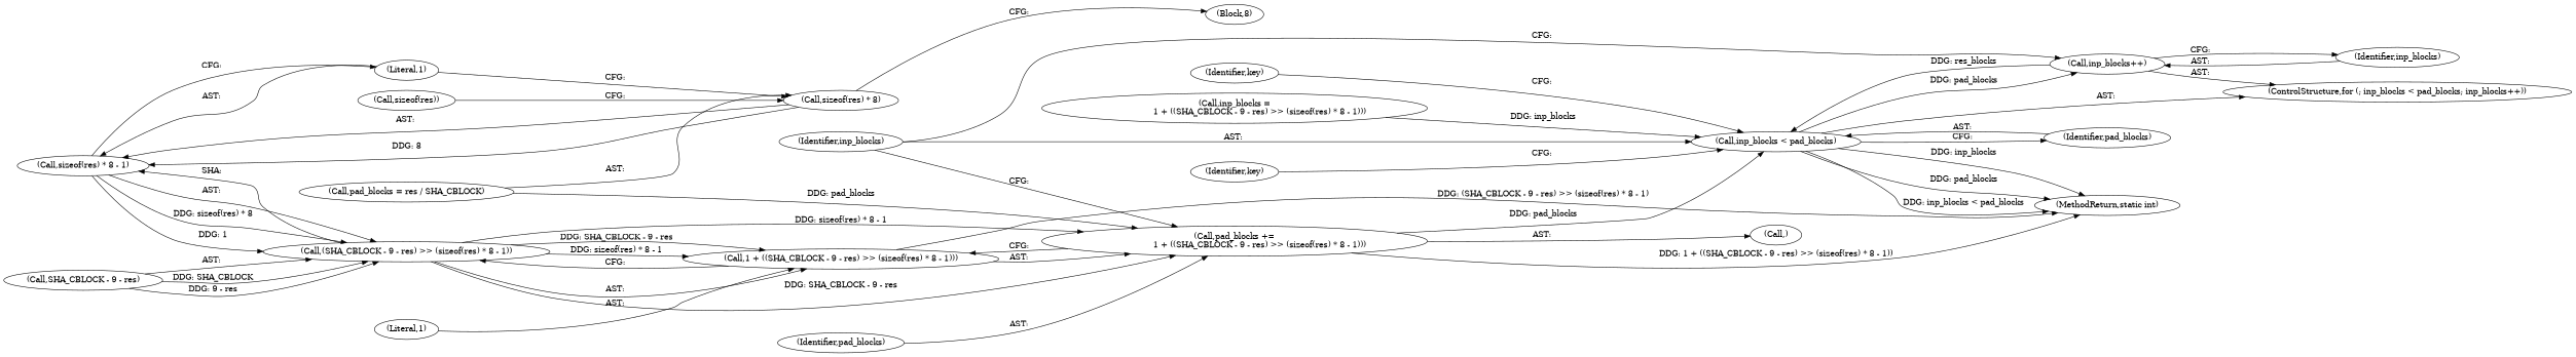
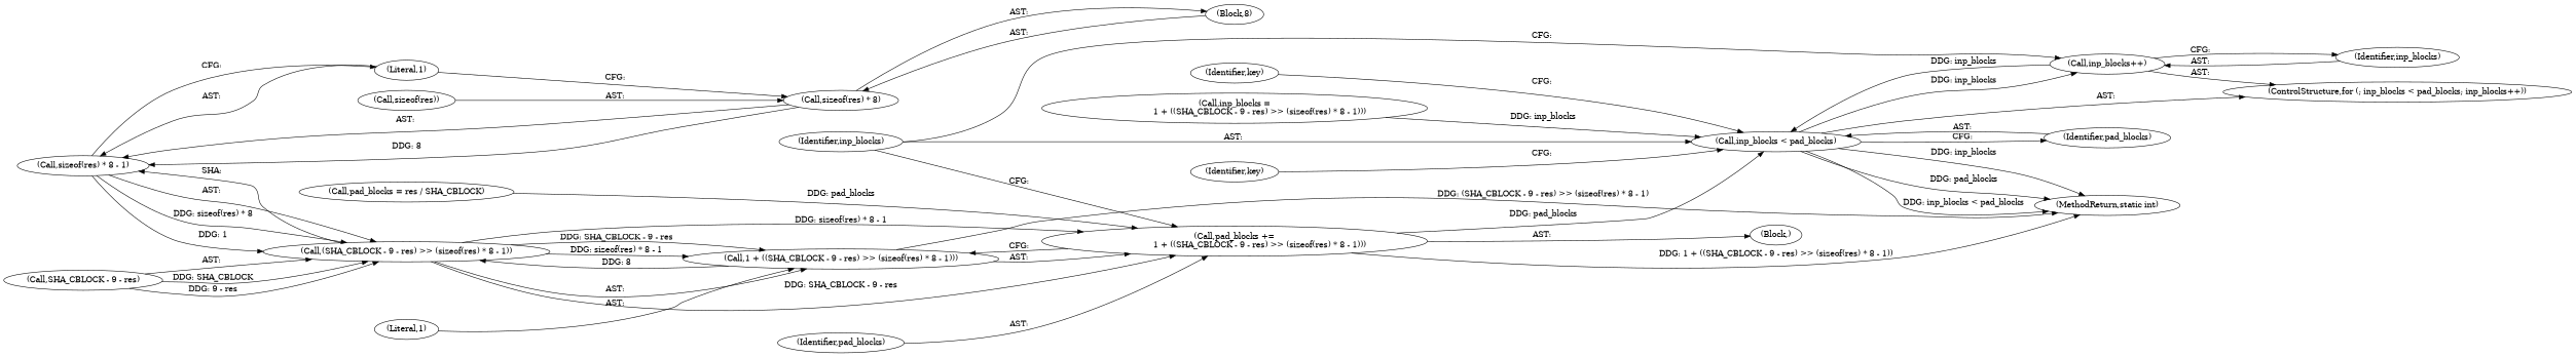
  digraph {
    rankdir=LR
    n1 [label="(Call,sizeof(res) * 8 - 1)"]
    n2 [label="(Call,(SHA_CBLOCK - 9 - res) >> (sizeof(res) * 8 - 1))"]
    n3 [label="(Literal,1)"]
    n4 [label="(Call,pad_blocks +=\n                    1 + ((SHA_CBLOCK - 9 - res) >> (sizeof(res) * 8 - 1)))"]
    n5 [label="(Call,1 + ((SHA_CBLOCK - 9 - res) >> (sizeof(res) * 8 - 1)))"]
    n6 [label="(Call,sizeof(res) * 8)"]
    n7 [label="(Block,8)"]
    n8 [label="(MethodReturn,static int)"]
    n9 [label="(Call,inp_blocks < pad_blocks)"]
-   n10 [label="(Call,)"]
+   n10 [label="(Block,)"]
    n11 [label="(Call,inp_blocks++)"]
    n12 [label="(Identifier,pad_blocks)"]
    n13 [label="(ControlStructure,for (; inp_blocks < pad_blocks; inp_blocks++))"]
    n14 [label="(Identifier,inp_blocks)"]
    n15 [label="(Identifier,key)"]
    n16 [label="(Identifier,pad_blocks)"]
    n17 [label="(Identifier,key)"]
    n18 [label="(Identifier,inp_blocks)"]
    n19 [label="(Call,inp_blocks =\n                    1 + ((SHA_CBLOCK - 9 - res) >> (sizeof(res) * 8 - 1)))"]
    n20 [label="(Call,sizeof(res))"]
    n21 [label="(Call,pad_blocks = res / SHA_CBLOCK)"]
    n22 [label="(Call,SHA_CBLOCK - 9 - res)"]
    n23 [label="(Literal,1)"]
    n1 -> n2 [label="AST: "]
    n1 -> n2 [label="DDG: sizeof(res) * 8"]
    n1 -> n2 [label="DDG: 1"]
    n1 -> n3 [label="CFG: "]
    n2 -> n1 [label="SHA: "]
    n2 -> n4 [label="DDG: SHA_CBLOCK - 9 - res"]
    n2 -> n4 [label="DDG: sizeof(res) * 8 - 1"]
    n2 -> n5 [label="AST: "]
    n2 -> n5 [label="DDG: SHA_CBLOCK - 9 - res"]
    n2 -> n5 [label="DDG: sizeof(res) * 8 - 1"]
    n3 -> n1 [label="AST: "]
    n3 -> n6 [label="CFG: "]
    n4 -> n5 [label="CFG: "]
    n4 -> n8 [label="DDG: 1 + ((SHA_CBLOCK - 9 - res) >> (sizeof(res) * 8 - 1))"]
    n4 -> n9 [label="DDG: pad_blocks"]
    n4 -> n10 [label="AST: "]
-   n5 -> n2 [label="CFG: "]
+   n5 -> n2 [label="DDG: 8"]
    n5 -> n4 [label="AST: "]
    n5 -> n8 [label="DDG: (SHA_CBLOCK - 9 - res) >> (sizeof(res) * 8 - 1)"]
    n6 -> n1 [label="AST: "]
    n6 -> n1 [label="DDG: 8"]
-   n6 -> n7 [label="CFG: "]
-   n21 -> n6 [label="AST: "]
+   n6 -> n7 [label="AST: "]
+   n7 -> n6 [label="AST: "]
    n9 -> n8 [label="DDG: pad_blocks"]
    n9 -> n8 [label="DDG: inp_blocks < pad_blocks"]
    n9 -> n8 [label="DDG: inp_blocks"]
-   n9 -> n11 [label="DDG: pad_blocks"]
+   n9 -> n11 [label="DDG: inp_blocks"]
    n9 -> n12 [label="CFG: "]
    n9 -> n13 [label="AST: "]
-   n11 -> n9 [label="DDG: res_blocks"]
+   n11 -> n9 [label="DDG: inp_blocks"]
    n11 -> n13 [label="AST: "]
    n11 -> n14 [label="CFG: "]
    n12 -> n9 [label="AST: "]
    n14 -> n11 [label="AST: "]
    n15 -> n9 [label="CFG: "]
    n16 -> n4 [label="AST: "]
    n17 -> n9 [label="CFG: "]
    n18 -> n4 [label="CFG: "]
    n18 -> n9 [label="AST: "]
    n18 -> n11 [label="CFG: "]
    n19 -> n9 [label="DDG: inp_blocks"]
-   n20 -> n6 [label="CFG: "]
+   n20 -> n6 [label="AST: "]
    n21 -> n4 [label="DDG: pad_blocks"]
    n22 -> n2 [label="AST: "]
    n22 -> n2 [label="DDG: SHA_CBLOCK"]
    n22 -> n2 [label="DDG: 9 - res"]
    n23 -> n5 [label="AST: "]
  }
